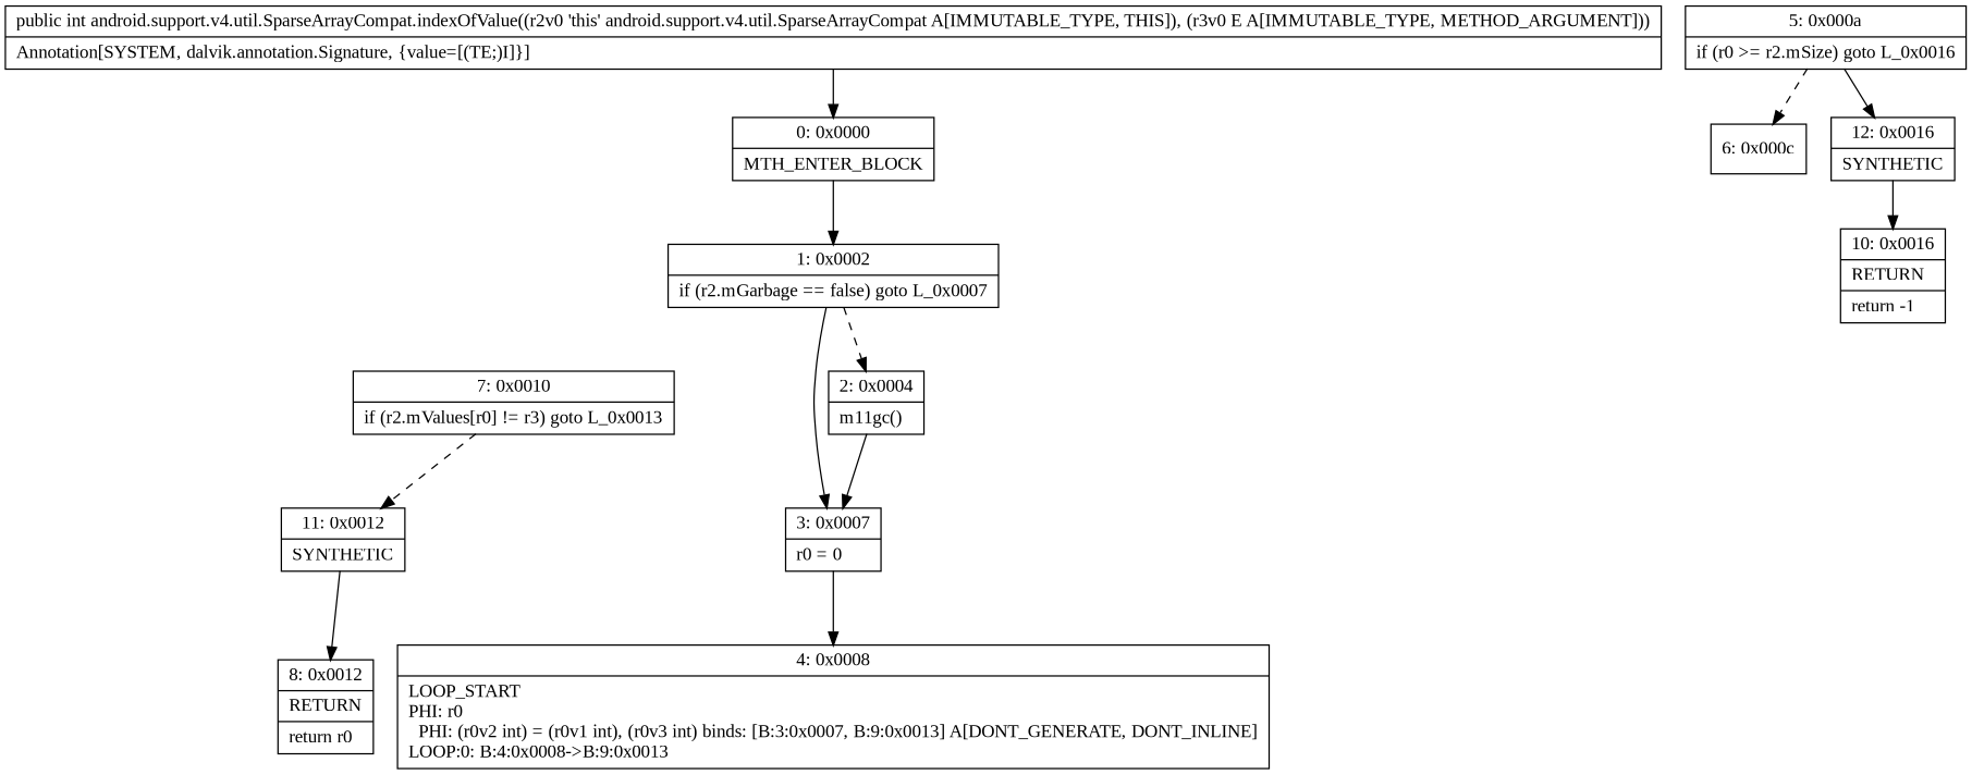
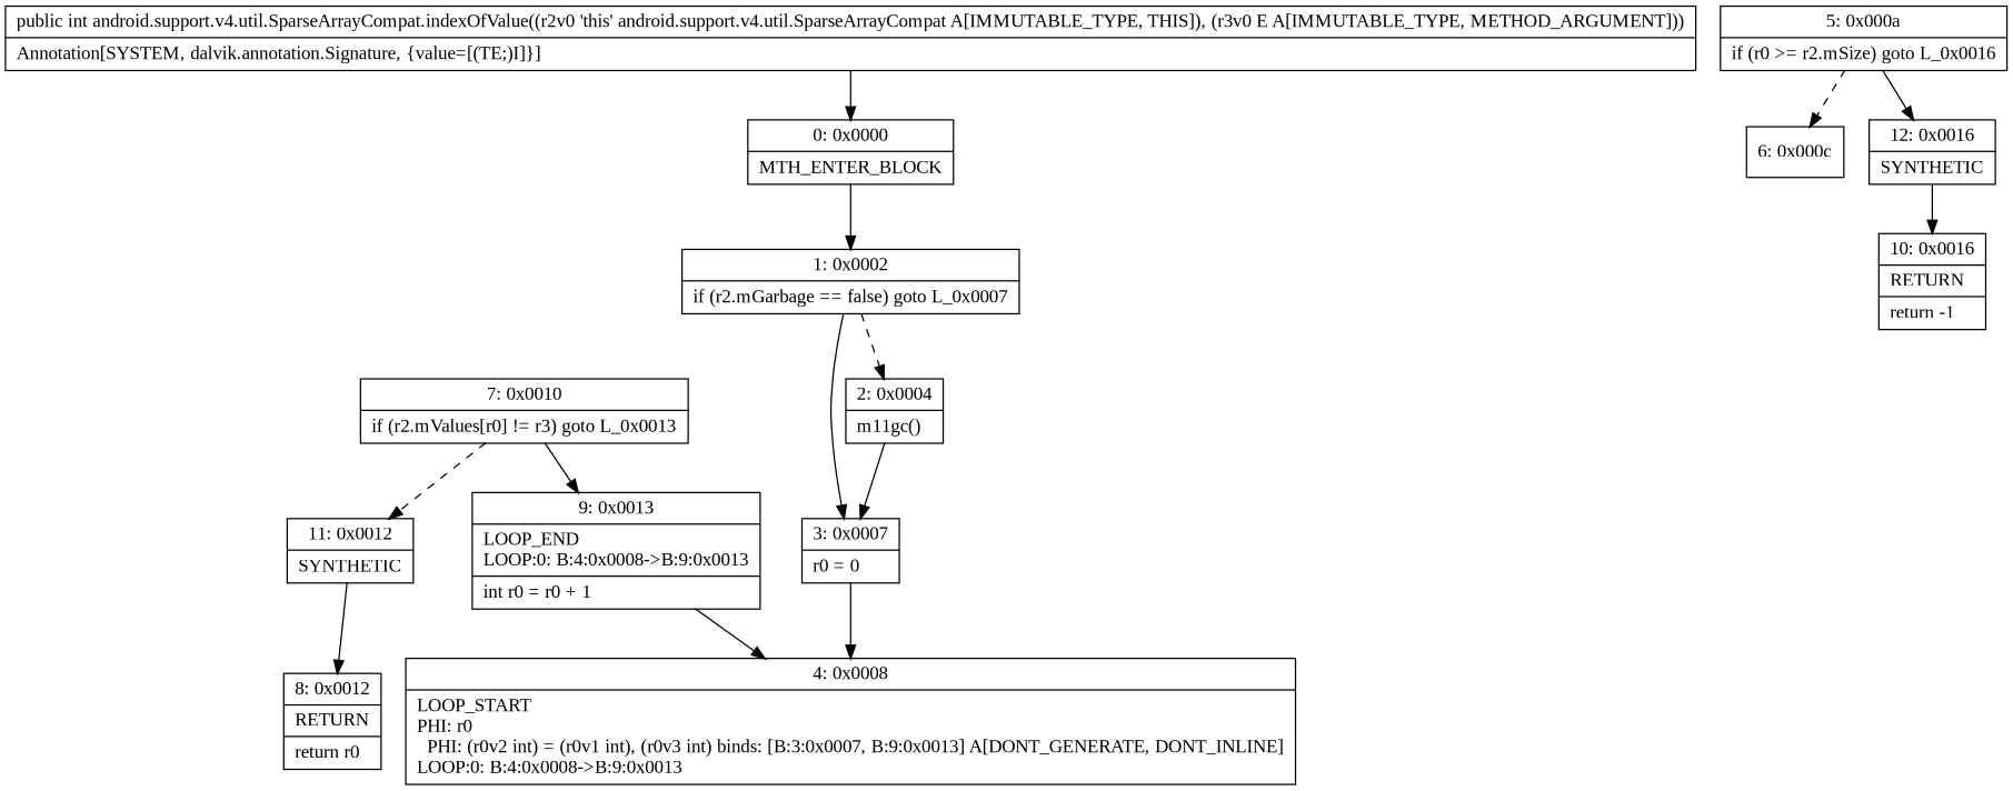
  digraph {
    fontname="Liberation Serif"
    node [fontname="Liberation Serif" shape=record]
    edge [fontname="Liberation Serif"]
    n1 [label="{0\:\ 0x0000|MTH_ENTER_BLOCK\l}"]
    n2 [label="{1\:\ 0x0002|if (r2.mGarbage == false) goto L_0x0007\l}"]
    n3 [label="{2\:\ 0x0004|m11gc()\l}"]
    n4 [label="{3\:\ 0x0007|r0 = 0\l}"]
    n5 [label="{4\:\ 0x0008|LOOP_START\lPHI: r0 \l  PHI: (r0v2 int) = (r0v1 int), (r0v3 int) binds: [B:3:0x0007, B:9:0x0013] A[DONT_GENERATE, DONT_INLINE]\lLOOP:0: B:4:0x0008\-\>B:9:0x0013\l}"]
    n6 [label="{5\:\ 0x000a|if (r0 \>= r2.mSize) goto L_0x0016\l}"]
    n7 [label="{6\:\ 0x000c}"]
    n8 [label="{12\:\ 0x0016|SYNTHETIC\l}"]
    n9 [label="{10\:\ 0x0016|RETURN\l|return \-1\l}"]
    n10 [label="{7\:\ 0x0010|if (r2.mValues[r0] != r3) goto L_0x0013\l}"]
+   n11 [label="{9\:\ 0x0013|LOOP_END\lLOOP:0: B:4:0x0008\-\>B:9:0x0013\l|int r0 = r0 + 1\l}"]
    n12 [label="{11\:\ 0x0012|SYNTHETIC\l}"]
    n13 [label="{8\:\ 0x0012|RETURN\l|return r0\l}"]
    n14 [label="{public int android.support.v4.util.SparseArrayCompat.indexOfValue((r2v0 'this' android.support.v4.util.SparseArrayCompat A[IMMUTABLE_TYPE, THIS]), (r3v0 E A[IMMUTABLE_TYPE, METHOD_ARGUMENT]))  | Annotation[SYSTEM, dalvik.annotation.Signature, \{value=[(TE;)I]\}]\l}"]
    n1 -> n2
    n2 -> n3 [style=dashed]
    n2 -> n4
    n3 -> n4
    n4 -> n5
    n6 -> n7 [style=dashed]
    n6 -> n8
    n8 -> n9
+   n10 -> n11
    n10 -> n12 [style=dashed]
+   n11 -> n5
    n12 -> n13
    n14 -> n1
  }
